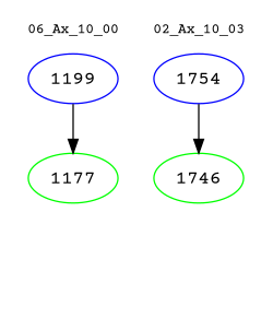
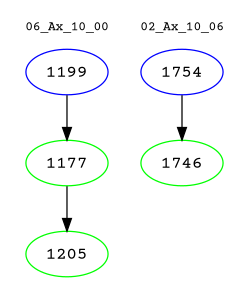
  digraph {
    fontname="Courier Prime"
    node [color=green fontname="Courier Prime"]
    edge [color=black fontname="Courier Prime"]
    n1 [color=blue label=1199]
    n2 [label=1177]
+   n3 [label=1205]
    n4 [color=blue label=1754]
    n5 [label=1746]
    subgraph cluster_1 {
      color=white
      fontsize=10
      label="06_Ax_10_00"
      n1
      n2
+     n3
    }
    subgraph cluster_2 {
      color=white
      fontsize=10
-     label="02_Ax_10_03"
+     label="02_Ax_10_06"
      n4
      n5
    }
    n1 -> n2
+   n2 -> n3
    n4 -> n5
  }
